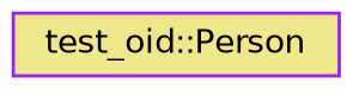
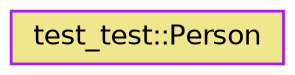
  digraph {
    rankdir=LR
-   n1 [color=purple fillcolor=khaki fontname=Helvetica fontsize=10 height=0.2 label="test_oid::Person" shape=box style=filled width=0.4]
+   n1 [color=purple fillcolor=khaki fontname=Helvetica fontsize=10 height=0.2 label="test_test::Person" shape=box style=filled width=0.4]
  }
